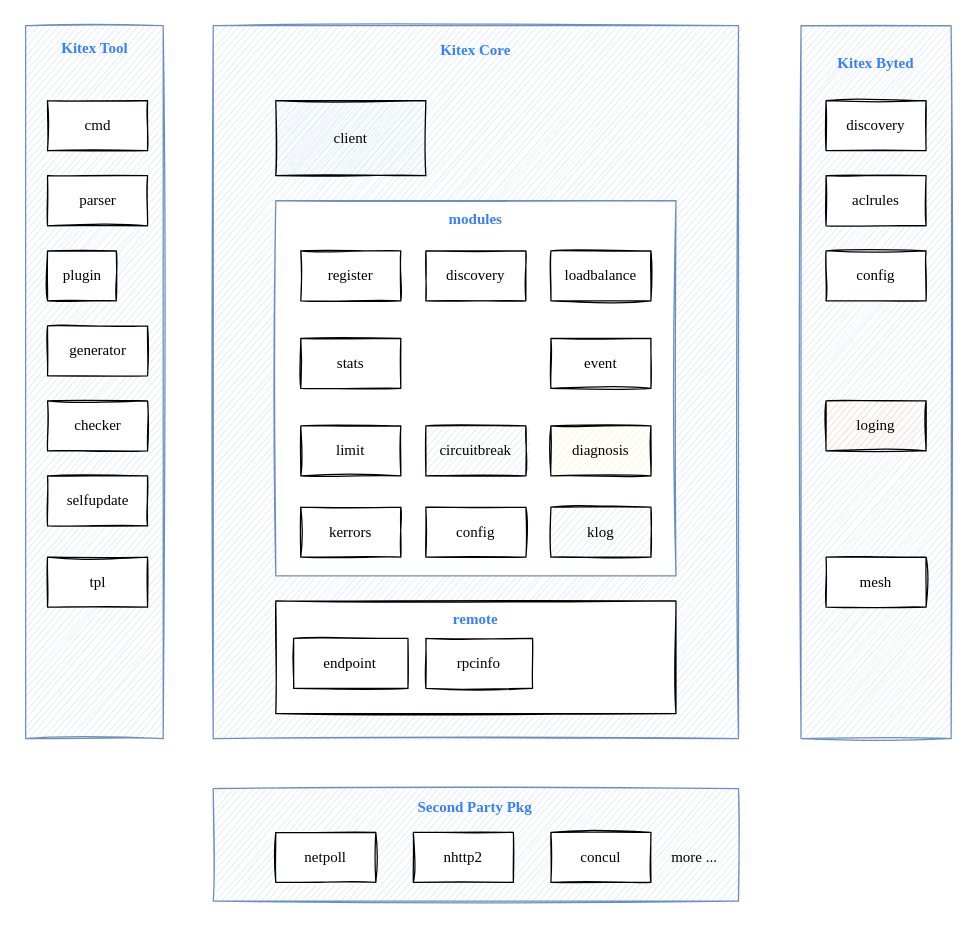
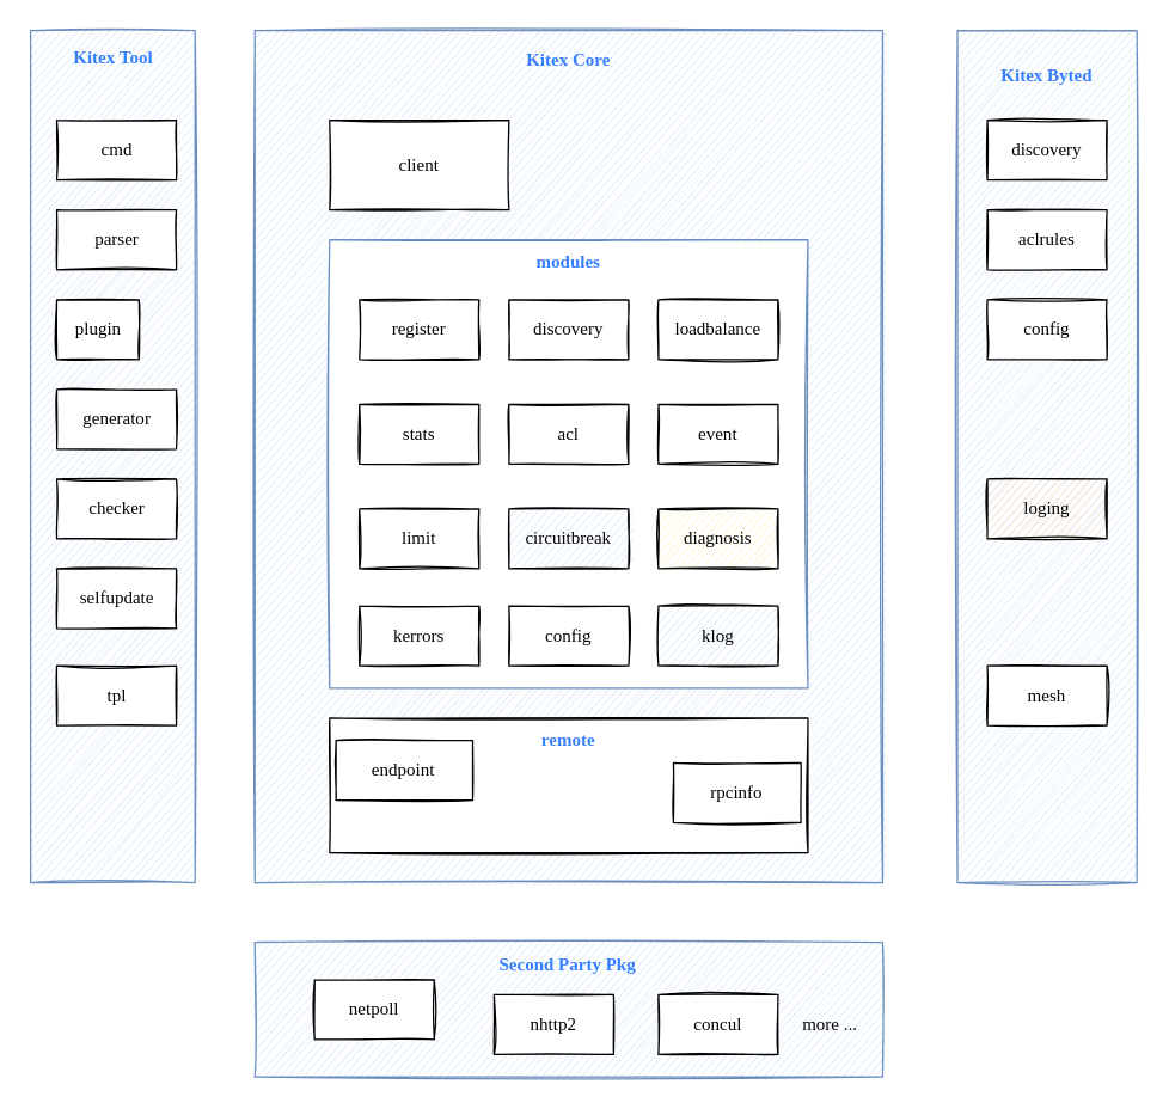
  <mxCell id="0" />
  <mxCell id="1" parent="0" />
  <mxCell id="2" value="" style="rounded=0;whiteSpace=wrap;html=1;sketch=1;fillColor=#dae8fc;strokeColor=#6c8ebf;" vertex="1" parent="1"><mxGeometry x="170" y="20" width="420" height="570" as="geometry" /></mxCell>
- <mxCell id="3" value="client" style="rounded=0;whiteSpace=wrap;html=1;sketch=1;fontFamily=Tahoma;fillColor=#dae8fc;" vertex="1" parent="1"><mxGeometry x="220" y="80" width="120" height="60" as="geometry" /></mxCell>
+ <mxCell id="3" value="client" style="rounded=0;whiteSpace=wrap;html=1;sketch=1;fontFamily=Tahoma;" vertex="1" parent="1"><mxGeometry x="220" y="80" width="120" height="60" as="geometry" /></mxCell>
  <mxCell id="4" value="&lt;b&gt;Kitex Core&lt;/b&gt;" style="text;html=1;strokeColor=none;fillColor=none;align=center;verticalAlign=middle;whiteSpace=wrap;rounded=0;sketch=1;fontFamily=Verdana;fontColor=#367FFF;" vertex="1" parent="1"><mxGeometry x="335" y="30" width="90" height="20" as="geometry" /></mxCell>
  <mxCell id="5" value="" style="whiteSpace=wrap;html=1;rounded=0;sketch=1;fillColor=default;strokeColor=#6c8ebf;" vertex="1" parent="1"><mxGeometry x="220" y="160" width="320" height="300" as="geometry" /></mxCell>
  <mxCell id="6" value="register" style="rounded=0;whiteSpace=wrap;html=1;sketch=1;fontFamily=Tahoma;" vertex="1" parent="1"><mxGeometry x="240" y="200" width="80" height="40" as="geometry" /></mxCell>
  <mxCell id="7" value="modules" style="text;html=1;strokeColor=none;fillColor=none;align=center;verticalAlign=middle;whiteSpace=wrap;rounded=0;sketch=1;fontFamily=Verdana;fontStyle=1;fontColor=#367FFF;" vertex="1" parent="1"><mxGeometry x="350" y="160" width="60" height="30" as="geometry" /></mxCell>
  <mxCell id="8" value="discovery" style="rounded=0;whiteSpace=wrap;html=1;sketch=1;fontFamily=Tahoma;" vertex="1" parent="1"><mxGeometry x="340" y="200" width="80" height="40" as="geometry" /></mxCell>
  <mxCell id="9" value="loadbalance" style="rounded=0;whiteSpace=wrap;html=1;sketch=1;fontFamily=Tahoma;" vertex="1" parent="1"><mxGeometry x="440" y="200" width="80" height="40" as="geometry" /></mxCell>
  <mxCell id="10" value="stats" style="rounded=0;whiteSpace=wrap;html=1;sketch=1;fontFamily=Tahoma;" vertex="1" parent="1"><mxGeometry x="240" y="270" width="80" height="40" as="geometry" /></mxCell>
+ <mxCell id="11" value="acl" style="rounded=0;whiteSpace=wrap;html=1;sketch=1;fontFamily=Tahoma;" vertex="1" parent="1"><mxGeometry x="340" y="270" width="80" height="40" as="geometry" /></mxCell>
  <mxCell id="12" value="event" style="rounded=0;whiteSpace=wrap;html=1;sketch=1;fontFamily=Tahoma;" vertex="1" parent="1"><mxGeometry x="440" y="270" width="80" height="40" as="geometry" /></mxCell>
  <mxCell id="13" value="limit" style="rounded=0;whiteSpace=wrap;html=1;sketch=1;fontFamily=Tahoma;" vertex="1" parent="1"><mxGeometry x="240" y="340" width="80" height="40" as="geometry" /></mxCell>
  <mxCell id="14" value="circuitbreak" style="rounded=0;whiteSpace=wrap;html=1;sketch=1;fontFamily=Tahoma;fillColor=#dae8fc;" vertex="1" parent="1"><mxGeometry x="340" y="340" width="80" height="40" as="geometry" /></mxCell>
  <mxCell id="15" value="diagnosis" style="rounded=0;whiteSpace=wrap;html=1;sketch=1;fontFamily=Tahoma;fillColor=#fff2cc;" vertex="1" parent="1"><mxGeometry x="440" y="340" width="80" height="40" as="geometry" /></mxCell>
  <mxCell id="16" value="kerrors" style="rounded=0;whiteSpace=wrap;html=1;sketch=1;fontFamily=Tahoma;" vertex="1" parent="1"><mxGeometry x="240" y="405" width="80" height="40" as="geometry" /></mxCell>
  <mxCell id="17" value="config" style="rounded=0;whiteSpace=wrap;html=1;sketch=1;fontFamily=Tahoma;" vertex="1" parent="1"><mxGeometry x="340" y="405" width="80" height="40" as="geometry" /></mxCell>
  <mxCell id="18" value="klog" style="rounded=0;whiteSpace=wrap;html=1;sketch=1;fontFamily=Tahoma;fillColor=#dae8fc;" vertex="1" parent="1"><mxGeometry x="440" y="405" width="80" height="40" as="geometry" /></mxCell>
  <mxCell id="19" value="" style="rounded=0;whiteSpace=wrap;html=1;sketch=1;" vertex="1" parent="1"><mxGeometry x="220" y="480" width="320" height="90" as="geometry" /></mxCell>
- <mxCell id="20" value="endpoint" style="rounded=0;whiteSpace=wrap;html=1;sketch=1;aspect=fixed;fontFamily=Tahoma;" vertex="1" parent="1"><mxGeometry x="234.29" y="510" width="91.43" height="40" as="geometry" /></mxCell>
- <mxCell id="21" value="rpcinfo" style="rounded=0;whiteSpace=wrap;html=1;sketch=1;aspect=fixed;fontFamily=Tahoma;" vertex="1" parent="1"><mxGeometry x="340" y="510" width="85.33" height="40" as="geometry" /></mxCell>
+ <mxCell id="20" value="endpoint" style="rounded=0;whiteSpace=wrap;html=1;sketch=1;aspect=fixed;fontFamily=Tahoma;" vertex="1" parent="1"><mxGeometry x="224.29" y="495" width="91.43" height="40" as="geometry" /></mxCell>
+ <mxCell id="21" value="rpcinfo" style="rounded=0;whiteSpace=wrap;html=1;sketch=1;aspect=fixed;fontFamily=Tahoma;" vertex="1" parent="1"><mxGeometry x="450" y="510" width="85.33" height="40" as="geometry" /></mxCell>
  <mxCell id="22" value="remote" style="text;html=1;strokeColor=none;fillColor=none;align=center;verticalAlign=middle;whiteSpace=wrap;rounded=0;sketch=1;fontFamily=Verdana;fontStyle=1;fontColor=#367FFF;" vertex="1" parent="1"><mxGeometry x="350" y="480" width="60" height="30" as="geometry" /></mxCell>
  <mxCell id="23" value="" style="rounded=0;whiteSpace=wrap;html=1;sketch=1;fontFamily=Verdana;fillColor=#dae8fc;strokeColor=#6c8ebf;" vertex="1" parent="1"><mxGeometry x="20" y="20" width="110" height="570" as="geometry" /></mxCell>
  <mxCell id="24" value="Kitex Tool" style="text;html=1;strokeColor=none;fillColor=none;align=center;verticalAlign=middle;whiteSpace=wrap;rounded=0;sketch=1;fontFamily=Verdana;fontColor=#367FFF;fontStyle=1" vertex="1" parent="1"><mxGeometry x="37.5" y="25" width="75" height="25" as="geometry" /></mxCell>
  <mxCell id="25" value="&lt;font face=&quot;Tahoma&quot;&gt;cmd&lt;/font&gt;" style="rounded=0;whiteSpace=wrap;html=1;sketch=1;" vertex="1" parent="1"><mxGeometry x="37.5" y="80" width="80" height="40" as="geometry" /></mxCell>
  <mxCell id="26" value="&lt;font face=&quot;Tahoma&quot;&gt;parser&lt;/font&gt;" style="rounded=0;whiteSpace=wrap;html=1;sketch=1;" vertex="1" parent="1"><mxGeometry x="37.5" y="140" width="80" height="40" as="geometry" /></mxCell>
  <mxCell id="27" value="&lt;font face=&quot;Tahoma&quot;&gt;plugin&lt;/font&gt;" style="rounded=0;whiteSpace=wrap;html=1;sketch=1;" vertex="1" parent="1"><mxGeometry x="37.5" y="200" width="55" height="40" as="geometry" /></mxCell>
  <mxCell id="28" value="generator" style="rounded=0;whiteSpace=wrap;html=1;sketch=1;fontFamily=Tahoma;" vertex="1" parent="1"><mxGeometry x="37.5" y="260" width="80" height="40" as="geometry" /></mxCell>
  <mxCell id="29" value="checker" style="rounded=0;whiteSpace=wrap;html=1;sketch=1;fontFamily=Tahoma;" vertex="1" parent="1"><mxGeometry x="37.5" y="320" width="80" height="40" as="geometry" /></mxCell>
  <mxCell id="30" value="selfupdate" style="rounded=0;whiteSpace=wrap;html=1;sketch=1;fontFamily=Tahoma;" vertex="1" parent="1"><mxGeometry x="37.5" y="380" width="80" height="40" as="geometry" /></mxCell>
  <mxCell id="31" value="tpl" style="rounded=0;whiteSpace=wrap;html=1;sketch=1;fontFamily=Tahoma;" vertex="1" parent="1"><mxGeometry x="37.5" y="445" width="80" height="40" as="geometry" /></mxCell>
  <mxCell id="32" value="" style="rounded=0;whiteSpace=wrap;html=1;sketch=1;fontFamily=Verdana;fillColor=#dae8fc;strokeColor=#6c8ebf;" vertex="1" parent="1"><mxGeometry x="640" y="20" width="120" height="570" as="geometry" /></mxCell>
  <mxCell id="33" value="Kitex Byted" style="text;html=1;strokeColor=none;fillColor=none;align=center;verticalAlign=middle;whiteSpace=wrap;rounded=0;sketch=1;fontFamily=Verdana;fontColor=#367FFF;fontStyle=1" vertex="1" parent="1"><mxGeometry x="650" y="40" width="100" height="20" as="geometry" /></mxCell>
  <mxCell id="34" value="discovery" style="rounded=0;whiteSpace=wrap;html=1;sketch=1;fontFamily=Tahoma;" vertex="1" parent="1"><mxGeometry x="660" y="80" width="80" height="40" as="geometry" /></mxCell>
  <mxCell id="35" value="aclrules" style="rounded=0;whiteSpace=wrap;html=1;sketch=1;fontFamily=Tahoma;" vertex="1" parent="1"><mxGeometry x="660" y="140" width="80" height="40" as="geometry" /></mxCell>
  <mxCell id="36" value="config" style="rounded=0;whiteSpace=wrap;html=1;sketch=1;fontFamily=Tahoma;" vertex="1" parent="1"><mxGeometry x="660" y="200" width="80" height="40" as="geometry" /></mxCell>
  <mxCell id="37" value="loging" style="rounded=0;whiteSpace=wrap;html=1;sketch=1;fontFamily=Tahoma;fillColor=#ffe6cc;" vertex="1" parent="1"><mxGeometry x="660" y="320" width="80" height="40" as="geometry" /></mxCell>
  <mxCell id="38" value="mesh" style="rounded=0;whiteSpace=wrap;html=1;sketch=1;fontFamily=Tahoma;" vertex="1" parent="1"><mxGeometry x="660" y="445" width="80" height="40" as="geometry" /></mxCell>
  <mxCell id="39" value="" style="rounded=0;whiteSpace=wrap;html=1;sketch=1;fontFamily=Verdana;fillColor=#dae8fc;strokeColor=#6c8ebf;" vertex="1" parent="1"><mxGeometry x="170" y="630" width="420" height="90" as="geometry" /></mxCell>
  <mxCell id="40" value="Second Party Pkg" style="text;html=1;strokeColor=none;fillColor=none;align=center;verticalAlign=middle;whiteSpace=wrap;rounded=0;sketch=1;fontFamily=Verdana;fontColor=#367FFF;fontStyle=1" vertex="1" parent="1"><mxGeometry x="306.33" y="630" width="147.34" height="30" as="geometry" /></mxCell>
- <mxCell id="41" value="netpoll" style="rounded=0;whiteSpace=wrap;html=1;sketch=1;fontFamily=Tahoma;" vertex="1" parent="1"><mxGeometry x="220" y="665" width="80" height="40" as="geometry" /></mxCell>
+ <mxCell id="41" value="netpoll" style="rounded=0;whiteSpace=wrap;html=1;sketch=1;fontFamily=Tahoma;" vertex="1" parent="1"><mxGeometry x="210" y="655" width="80" height="40" as="geometry" /></mxCell>
  <mxCell id="42" value="nhttp2" style="rounded=0;whiteSpace=wrap;html=1;sketch=1;fontFamily=Tahoma;" vertex="1" parent="1"><mxGeometry x="330" y="665" width="80" height="40" as="geometry" /></mxCell>
  <mxCell id="43" value="concul" style="rounded=0;whiteSpace=wrap;html=1;sketch=1;fontFamily=Tahoma;" vertex="1" parent="1"><mxGeometry x="440" y="665" width="80" height="40" as="geometry" /></mxCell>
  <mxCell id="44" value="more ..." style="text;html=1;strokeColor=none;fillColor=none;align=center;verticalAlign=middle;whiteSpace=wrap;rounded=0;sketch=1;fontFamily=Verdana;fontColor=#000000;" vertex="1" parent="1"><mxGeometry x="525.33" y="670" width="60" height="30" as="geometry" /></mxCell>
